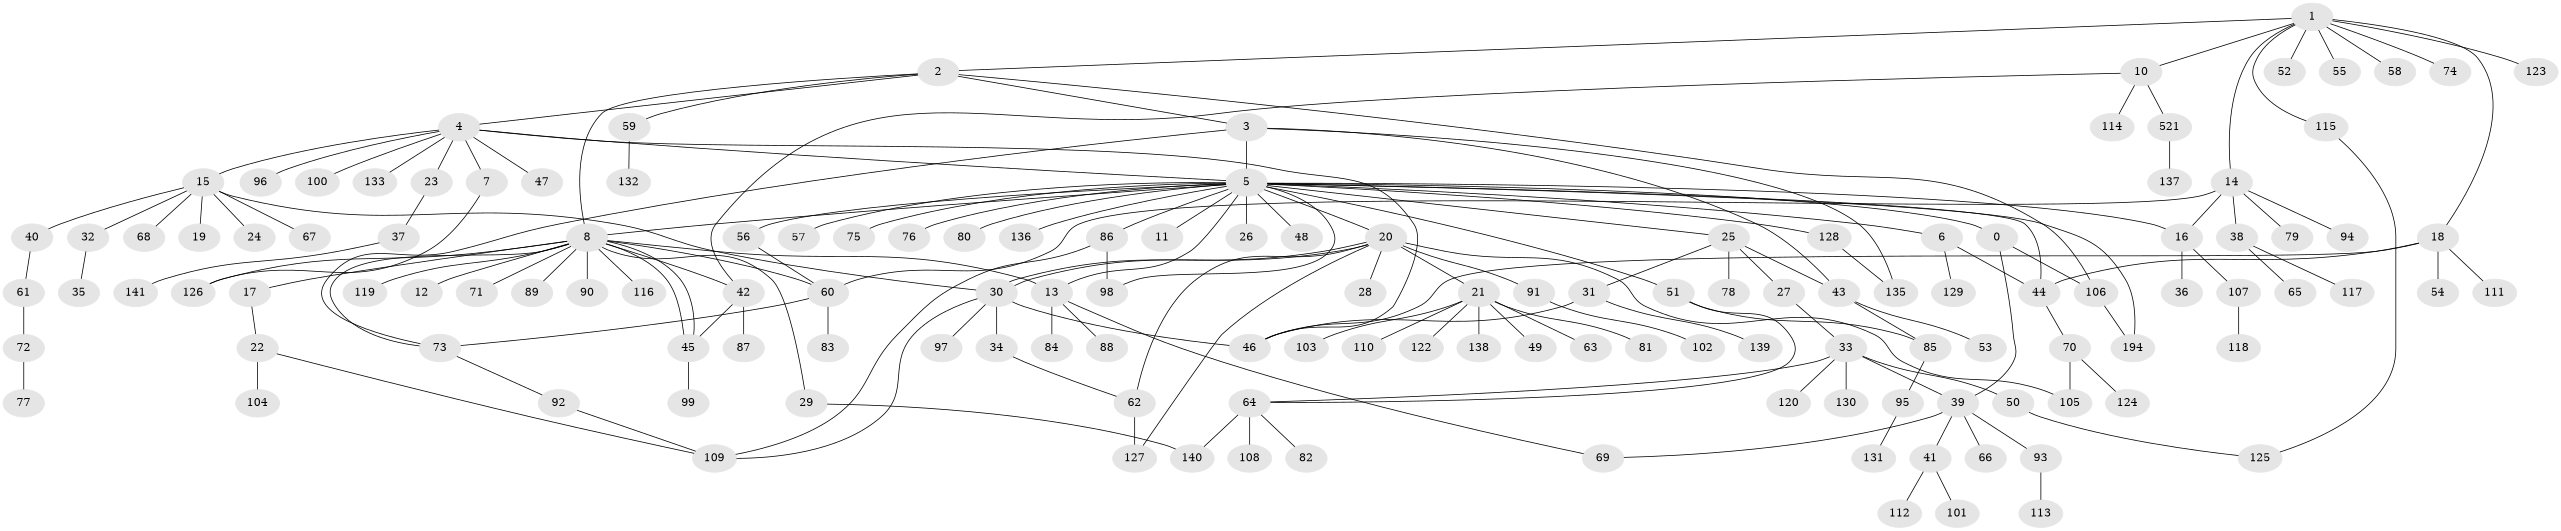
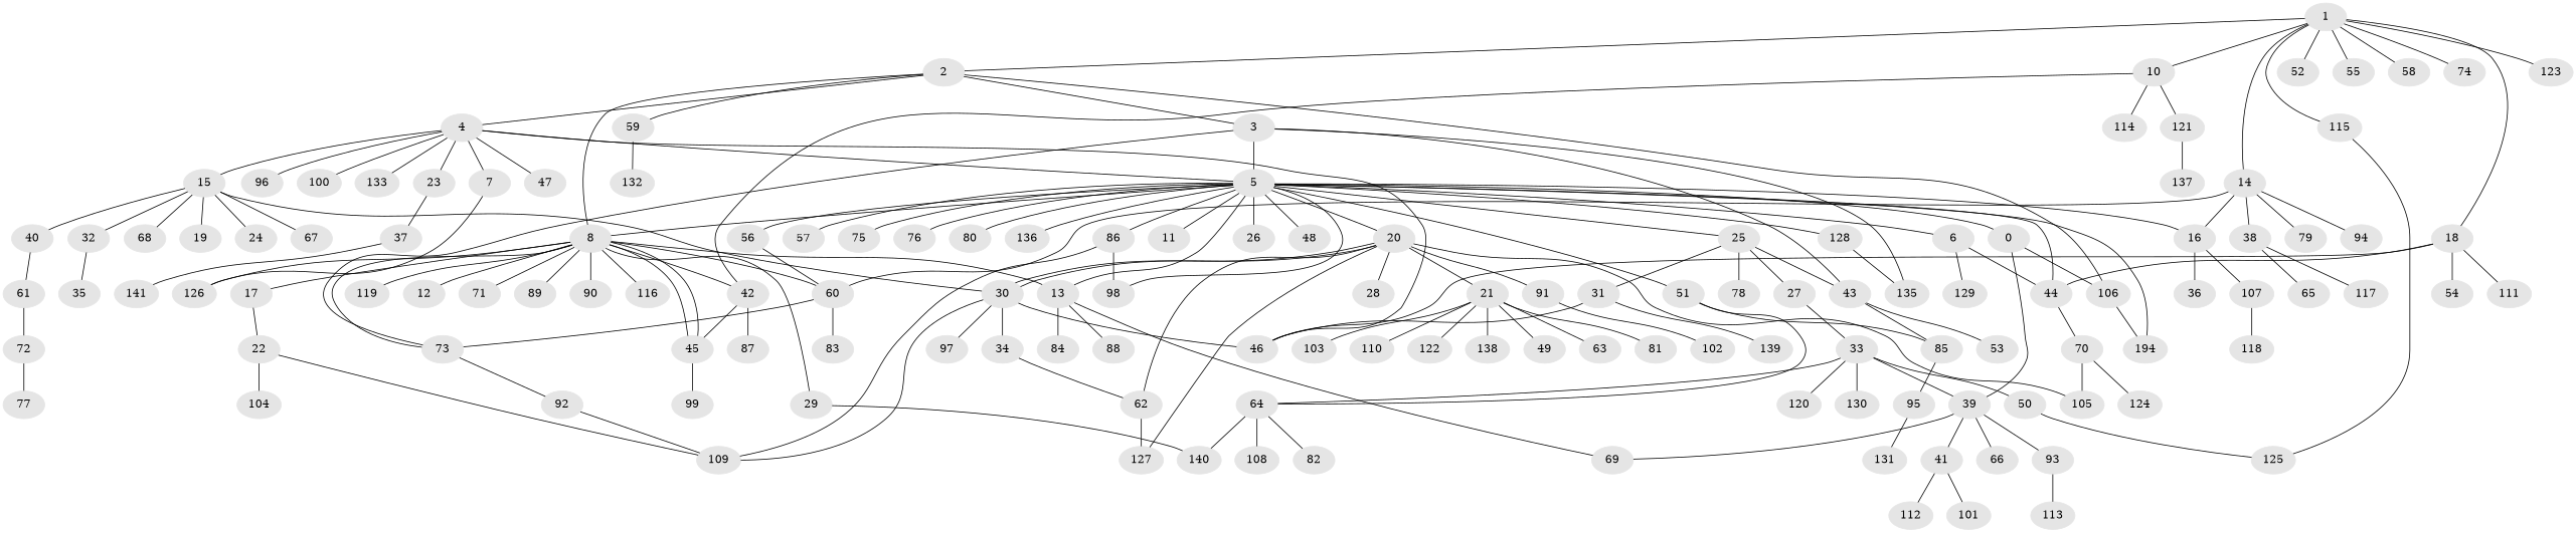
  graph {
    node [color=gray90 style=filled]
    1
    2
    10
    14
    18
    52
    55
    58
    74
    115
    123
    3
    4
    8
    59
    106
    42
    114
-   121 [label=521]
+   121
    16
    60
    38
    79
    94
    46
    44
    54
    111
    125
    5
    43
    73
    135
    7
    15
    23
    47
    96
    100
    133
    13
    126
    12
    17
    29
    45
    71
    89
    90
    116
    119
    132
    n53 [label=194]
    6
    n55 [label=0]
    11
    20
    25
    26
    48
    51
    56
    57
    75
    76
    80
    86
    98
    128
    136
    53
    85
    92
    19
    24
    30
    32
    40
    67
    68
    37
    129
    39
    69
    84
    88
    36
    107
    21
    28
    62
    91
    105
    127
    27
    31
    78
    70
    64
    109
    22
    140
    87
    99
    83
    41
    66
    93
    137
    65
    117
    34
    97
    35
    61
    118
    104
    49
    63
    81
    103
    110
    122
    138
    102
    141
    33
    139
    50
    120
    130
    82
    108
    101
    112
    113
    72
    95
    124
    77
    131
    1 -- 2
    1 -- 10
    1 -- 14
    1 -- 18
    1 -- 52
    1 -- 55
    1 -- 58
    1 -- 74
    1 -- 115
    1 -- 123
    2 -- 3
    2 -- 4
    2 -- 8
    2 -- 59
    2 -- 106
    10 -- 42
    10 -- 114
    10 -- 121
    14 -- 16
    14 -- 60
    14 -- 38
    14 -- 79
    14 -- 94
    18 -- 46
    18 -- 44
    18 -- 54
    18 -- 111
    115 -- 125
    3 -- 5
    3 -- 43
    3 -- 73
    3 -- 135
    4 -- 46
    4 -- 5
    4 -- 7
    4 -- 15
    4 -- 23
    4 -- 47
    4 -- 96
    4 -- 100
    4 -- 133
    8 -- 42
    8 -- 60
    8 -- 73
    8 -- 13
    8 -- 126
    8 -- 12
    8 -- 17
    8 -- 29
    8 -- 45
    8 -- 45
    8 -- 71
    8 -- 89
    8 -- 90
    8 -- 116
    8 -- 119
    59 -- 132
    106 -- n53
    42 -- 45
    42 -- 87
    121 -- 137
    16 -- 36
    16 -- 107
    60 -- 73
    60 -- 83
    38 -- 65
    38 -- 117
    44 -- 70
    5 -- 8
    5 -- 16
    5 -- 44
    5 -- 13
    5 -- n53
    5 -- 6
    5 -- n55
    5 -- 11
    5 -- 20
    5 -- 25
    5 -- 26
    5 -- 48
    5 -- 51
    5 -- 56
    5 -- 57
    5 -- 75
    5 -- 76
    5 -- 80
    5 -- 86
    5 -- 98
    5 -- 128
    5 -- 136
    43 -- 53
    43 -- 85
    73 -- 92
    7 -- 126
    15 -- 19
    15 -- 24
    15 -- 30
    15 -- 32
    15 -- 40
    15 -- 67
    15 -- 68
    23 -- 37
    13 -- 69
    13 -- 84
    13 -- 88
    17 -- 22
    29 -- 140
    45 -- 99
    6 -- 44
    6 -- 129
    n55 -- 106
    n55 -- 39
    20 -- 30
    20 -- 30
    20 -- 21
    20 -- 28
    20 -- 62
    20 -- 91
    20 -- 105
    20 -- 127
    25 -- 43
    25 -- 27
    25 -- 31
    25 -- 78
    51 -- 85
    51 -- 64
    56 -- 60
    86 -- 98
    86 -- 109
    128 -- 135
    85 -- 95
    92 -- 109
    30 -- 46
    30 -- 109
    30 -- 34
    30 -- 97
    32 -- 35
    40 -- 61
    37 -- 141
    39 -- 69
    39 -- 41
    39 -- 66
    39 -- 93
    107 -- 118
    21 -- 49
    21 -- 63
    21 -- 81
    21 -- 103
    21 -- 110
    21 -- 122
    21 -- 138
    62 -- 127
    91 -- 102
    27 -- 33
    31 -- 46
    31 -- 139
    70 -- 105
    70 -- 124
    64 -- 140
    64 -- 82
    64 -- 108
    22 -- 109
    22 -- 104
    41 -- 101
    41 -- 112
    93 -- 113
    34 -- 62
    61 -- 72
    33 -- 39
    33 -- 64
    33 -- 50
    33 -- 120
    33 -- 130
    50 -- 125
    72 -- 77
    95 -- 131
  }
